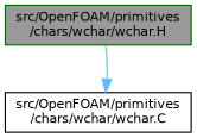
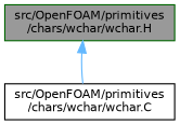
  digraph {
    node [fontname=Helvetica fontsize=10 shape=box style=filled]
    n1 [color=darkgreen fillcolor=grey60 fontcolor=black height=0.2 label="src/OpenFOAM/primitives\l/chars/wchar/wchar.H" width=0.4]
    n2 [color=black fillcolor=white height=0.2 label="src/OpenFOAM/primitives\l/chars/wchar/wchar.C" width=0.4]
-   n2 -> n1 [color=steelblue1 dir=back fontname=Helvetica fontsize=10 labelfontname=Helvetica labelfontsize=10 style=solid]
+   n1 -> n2 [color=steelblue1 dir=back fontname=Helvetica fontsize=10 labelfontname=Helvetica labelfontsize=10 style=solid]
  }
